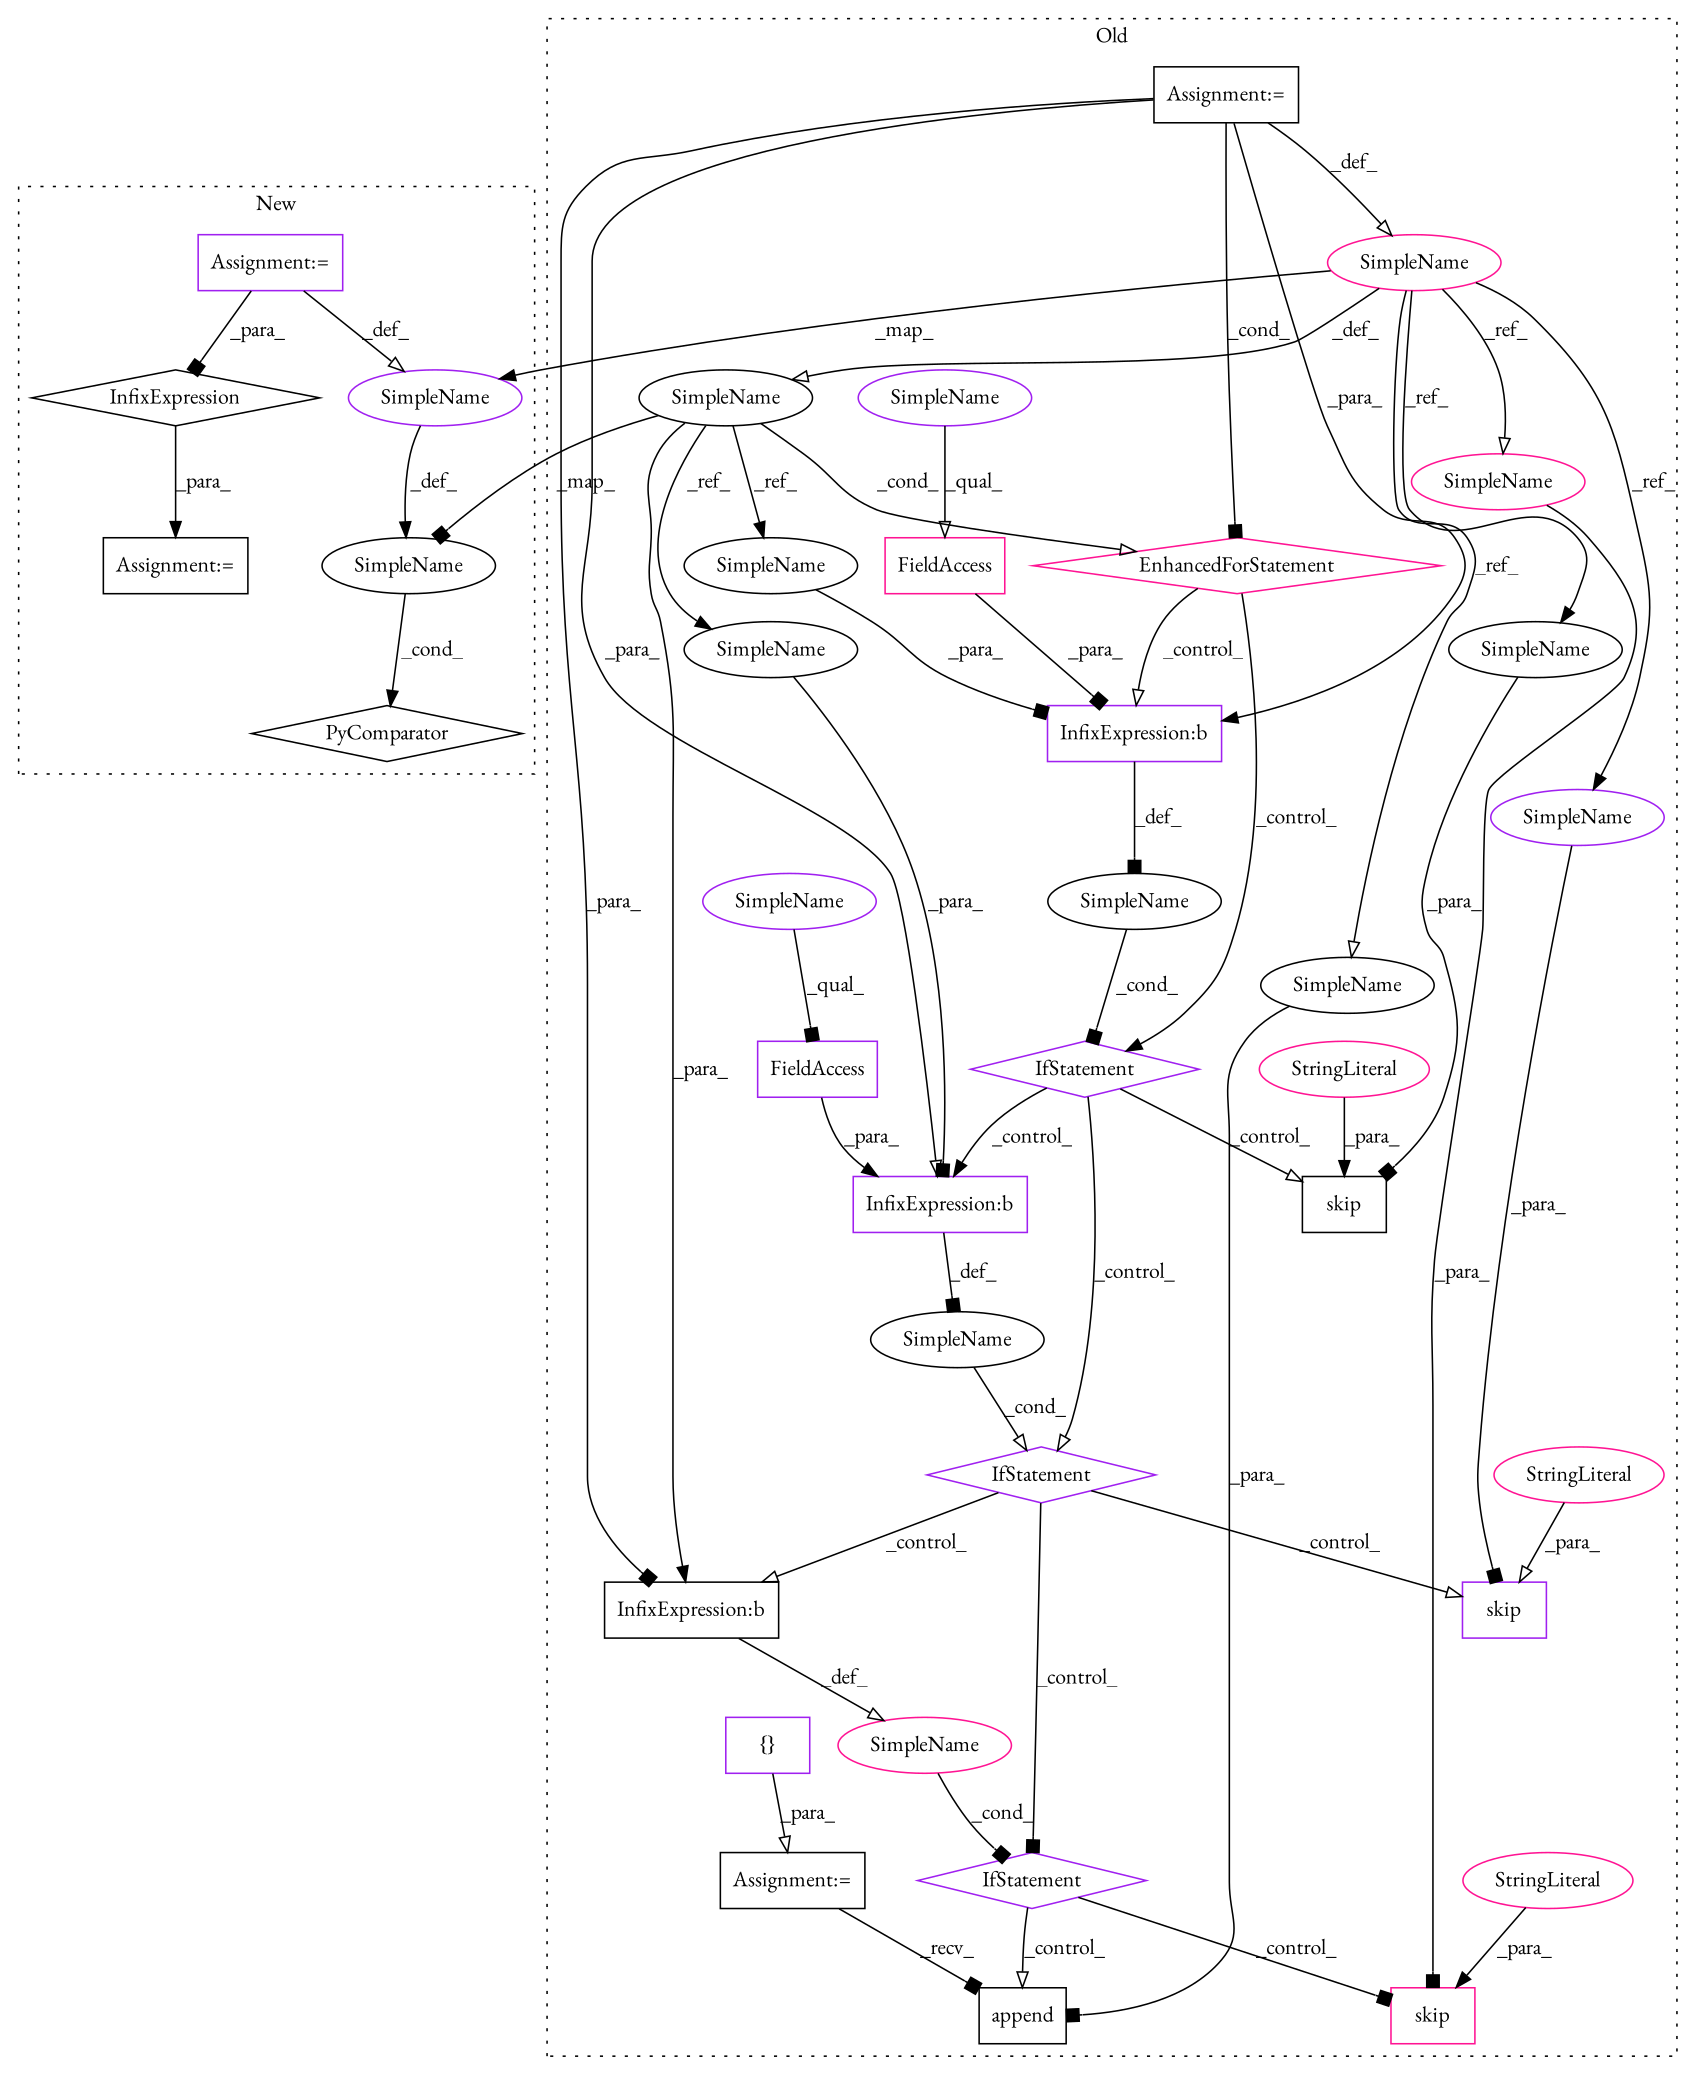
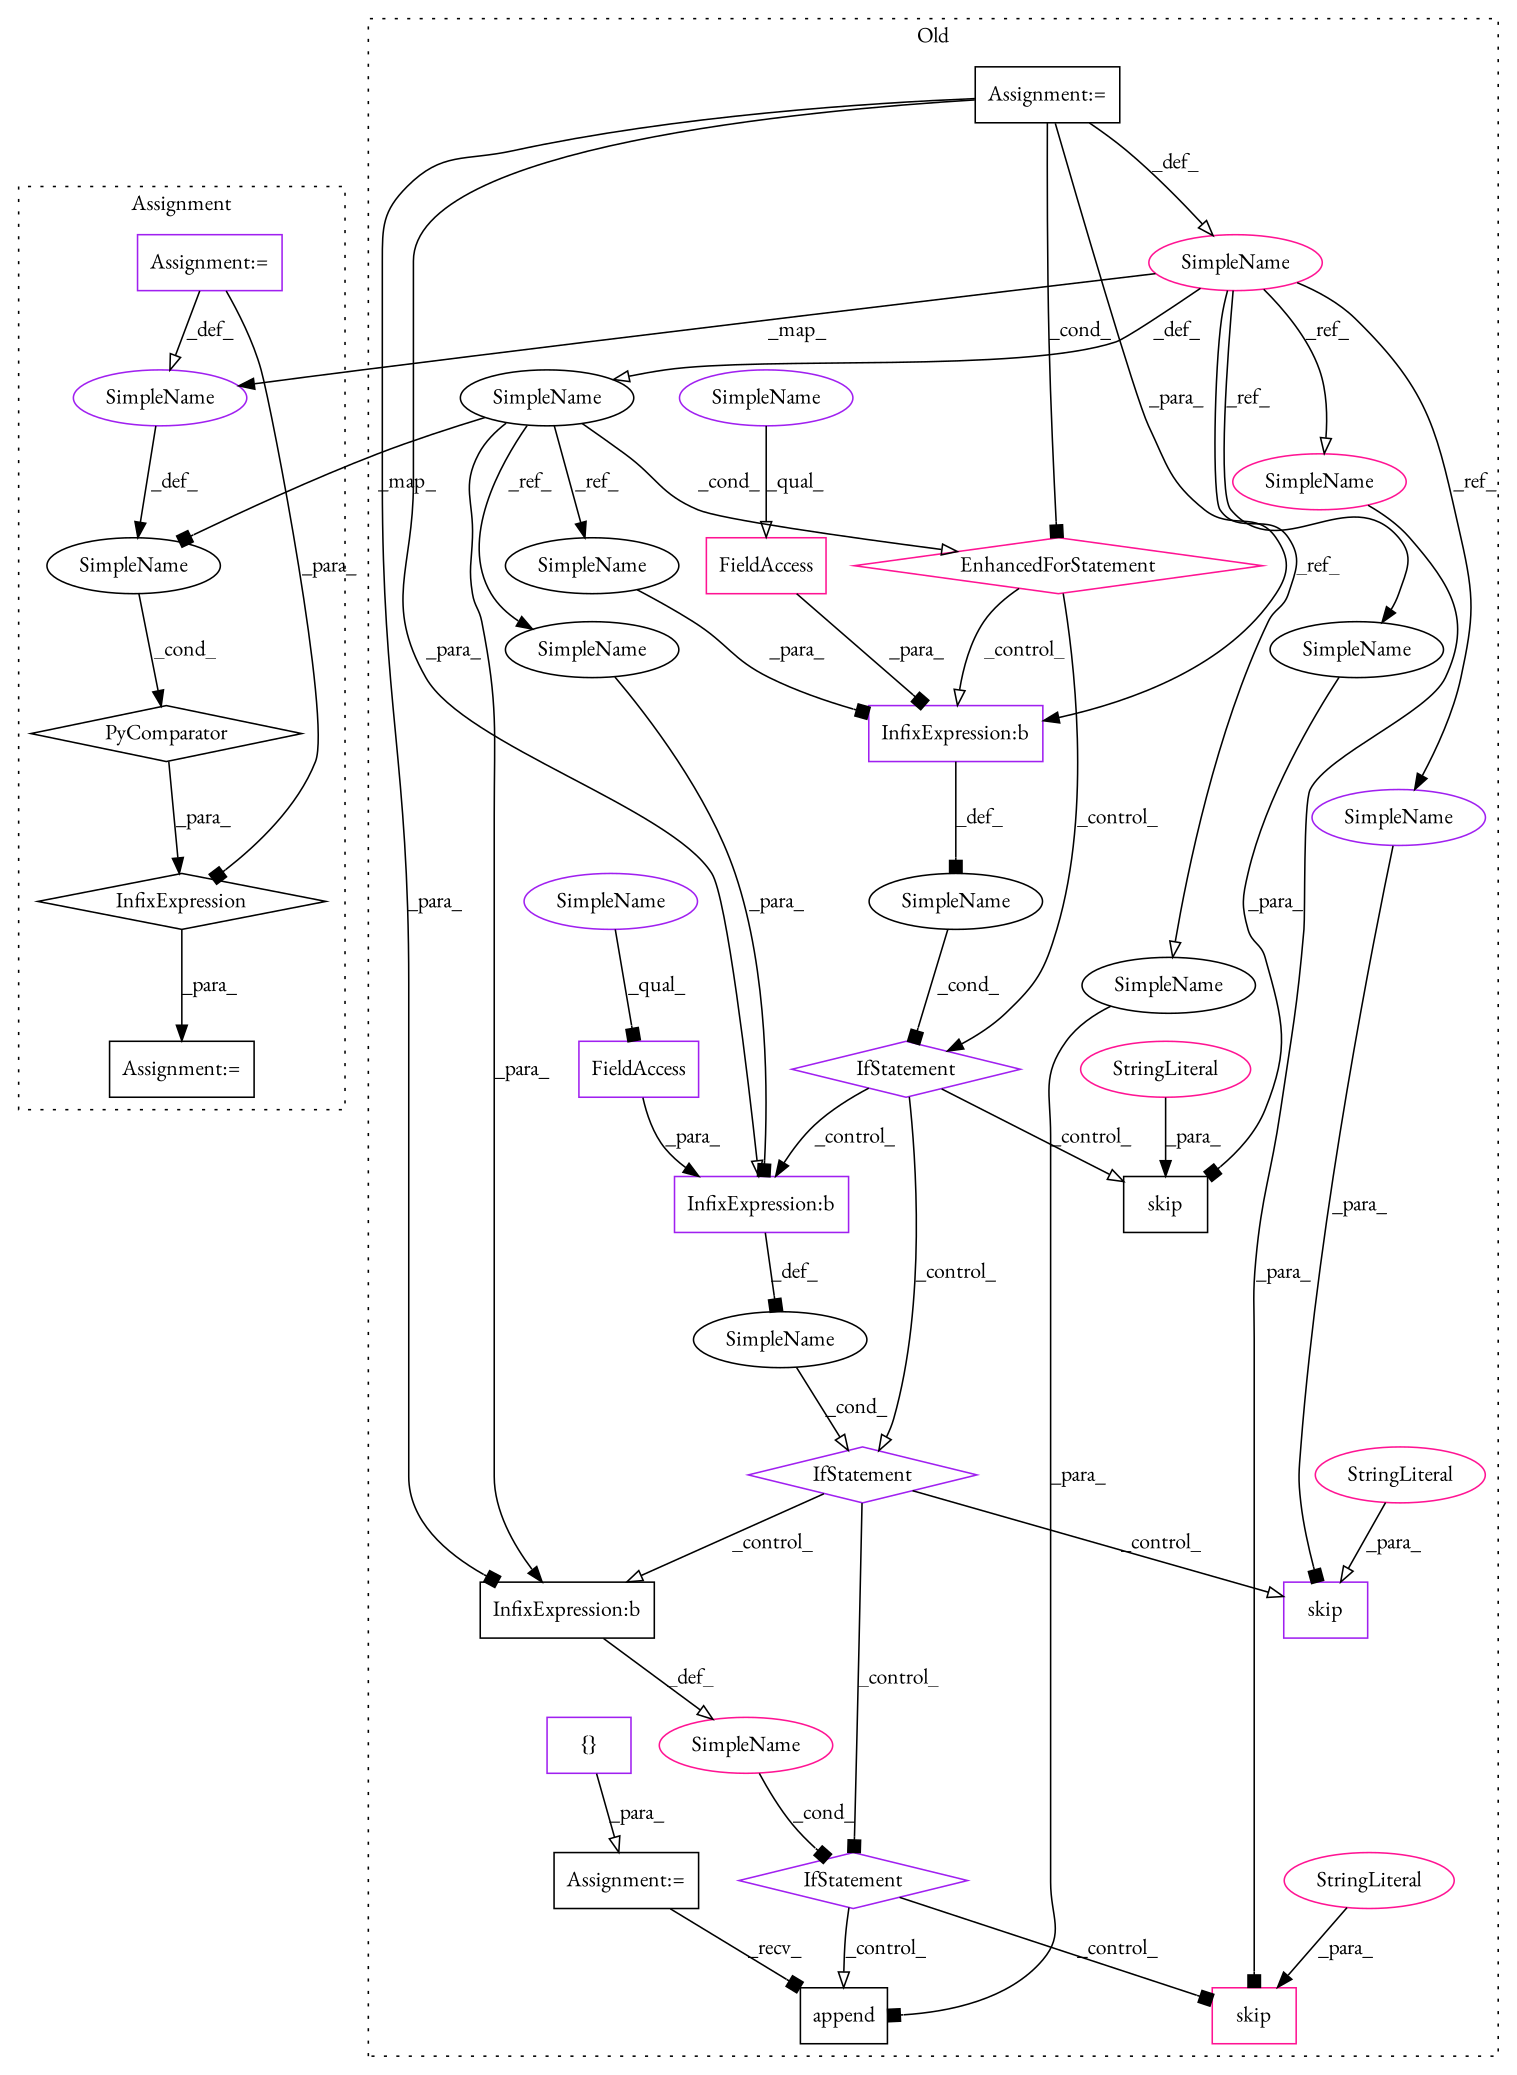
  digraph {
    fontname="EB Garamond"
    node [a=42 color=black fontname="EB Garamond" l=5 shape=ellipse]
    edge [arrowhead=box fontname="EB Garamond"]
    n1 [a=32 l="5,1" label=skip s="3673,3705" shape=box]
    n2 [label=SimpleName s=3609]
    n3 [a=32 color=deeppink l="5,1" label=skip s="3859,3885" shape=box]
    n4 [a=27 color=purple l=3 label="InfixExpression:b" s=3648 shape=box]
    n5 [a=27 l=3 label="InfixExpression:b" s=3834 shape=box]
    n6 [a=27 color=purple l=3 label="InfixExpression:b" s=3737 shape=box]
    n7 [a=70 color=deeppink l="69,2" label=EnhancedForStatement s="3536,3629" shape=diamond]
    n8 [color=deeppink l=7 label=SimpleName s=3593]
    n9 [label=SimpleName l=""]
    n10 [label=SimpleName l=""]
    n11 [a=32 color=purple l="5,1" label=skip s="3766,3802" shape=box]
    n12 [a=45 color=deeppink l=23 label=StringLiteral s=3779]
    n13 [a=45 color=deeppink l=19 label=StringLiteral s=3686]
    n14 [a=45 color=deeppink l=13 label=StringLiteral s=3872]
    n15 [color=deeppink label=SimpleName l=""]
    n16 [a=32 l="7,1" label=append s="3928,3942" shape=box]
    n17 [a=4 color=purple l=2 label="{}" s=3528 shape=box]
    n18 [a=22 color=purple l=14 label=FieldAccess s=3740 shape=box]
    n19 [a=22 color=deeppink l=10 label=FieldAccess s=3651 shape=box]
    n20 [a=25 color=purple l="4,2" label=IfStatement s="3825,3847" shape=diamond]
    n21 [a=7 l="69,2" label="Assignment:=" s="3536,3629" shape=box]
    n22 [a=25 color=purple l="4,2" label=IfStatement s="3728,3754" shape=diamond]
    n23 [a=7 l=1 label="Assignment:=" s=3518 shape=box]
    n24 [a=25 color=purple l="4,2" label=IfStatement s="3639,3661" shape=diamond]
    n25 [l=7 label=SimpleName s=3678]
    n26 [color=deeppink l=7 label=SimpleName s=3864]
    n27 [color=purple l=7 label=SimpleName s=3771]
    n28 [l=7 label=SimpleName s=3935]
    n29 [color=purple label=SimpleName s=3740]
    n30 [color=purple label=SimpleName s=3651]
    n31 [label=SimpleName s=3643]
    n32 [label=SimpleName s=3732]
    n33 [a=113 l=49 label=PyComparator s=3048 shape=diamond]
    n34 [label=SimpleName s=3051]
    n35 [color=purple l=7 label=SimpleName s=3035]
    n36 [a=7 l=12 label="Assignment:=" s=2955 shape=box]
    n37 [a=7 color=purple l=49 label="Assignment:=" s=3048 shape=box]
    n38 [a=109 l=138 label=InfixExpression s=2967 shape=diamond]
    subgraph cluster_1 {
      label=Old
      style=dotted
      n1
      n2
      n3
      n4
      n5
      n6
      n7
      n8
      n9
      n10
      n11
      n12
      n13
      n14
      n15
      n16
      n17
      n18
      n19
      n20
      n21
      n22
      n23
      n24
      n25
      n26
      n27
      n28
      n29
      n30
      n31
      n32
    }
    subgraph cluster_2 {
-     label=New
+     label=Assignment
      style=dotted
      n33
      n34
      n35
      n36
      n37
      n38
    }
    n2 -> n5 [arrowhead=normal label=_para_]
    n2 -> n7 [arrowhead=onormal label=_cond_]
    n2 -> n31 [arrowhead=normal label=_ref_]
    n2 -> n32 [arrowhead=normal label=_ref_]
    n2 -> n34 [label=_map_]
    n4 -> n9 [label=_def_]
    n5 -> n15 [arrowhead=onormal label=_def_]
    n6 -> n10 [label=_def_]
    n7 -> n4 [arrowhead=onormal label=_control_]
    n7 -> n24 [arrowhead=normal label=_control_]
    n8 -> n2 [arrowhead=onormal label=_def_]
    n8 -> n25 [arrowhead=normal label=_ref_]
    n8 -> n26 [arrowhead=onormal label=_ref_]
    n8 -> n27 [arrowhead=normal label=_ref_]
    n8 -> n28 [arrowhead=onormal label=_ref_]
    n8 -> n35 [arrowhead=normal label=_map_]
    n9 -> n24 [label=_cond_]
    n10 -> n22 [arrowhead=onormal label=_cond_]
    n12 -> n11 [arrowhead=onormal label=_para_]
    n13 -> n1 [arrowhead=normal label=_para_]
    n14 -> n3 [arrowhead=normal label=_para_]
    n15 -> n20 [label=_cond_]
    n17 -> n23 [arrowhead=onormal label=_para_]
    n18 -> n6 [arrowhead=normal label=_para_]
    n19 -> n4 [label=_para_]
    n20 -> n3 [label=_control_]
    n20 -> n16 [arrowhead=onormal label=_control_]
    n21 -> n4 [arrowhead=normal label=_para_]
    n21 -> n5 [label=_para_]
    n21 -> n6 [arrowhead=onormal label=_para_]
    n21 -> n7 [label=_cond_]
    n21 -> n8 [arrowhead=onormal label=_def_]
    n22 -> n5 [arrowhead=onormal label=_control_]
    n22 -> n11 [arrowhead=onormal label=_control_]
    n22 -> n20 [label=_control_]
    n23 -> n16 [label=_recv_]
    n24 -> n1 [arrowhead=onormal label=_control_]
    n24 -> n6 [arrowhead=normal label=_control_]
    n24 -> n22 [arrowhead=onormal label=_control_]
    n25 -> n1 [label=_para_]
    n26 -> n3 [label=_para_]
    n27 -> n11 [label=_para_]
    n28 -> n16 [label=_para_]
    n29 -> n18 [label=_qual_]
    n30 -> n19 [arrowhead=onormal label=_qual_]
    n31 -> n4 [label=_para_]
    n32 -> n6 [label=_para_]
+   n33 -> n38 [arrowhead=normal label=_para_]
    n34 -> n33 [arrowhead=normal label=_cond_]
    n35 -> n34 [arrowhead=normal label=_def_]
    n37 -> n35 [arrowhead=onormal label=_def_]
    n37 -> n38 [label=_para_]
    n38 -> n36 [arrowhead=normal label=_para_]
  }
